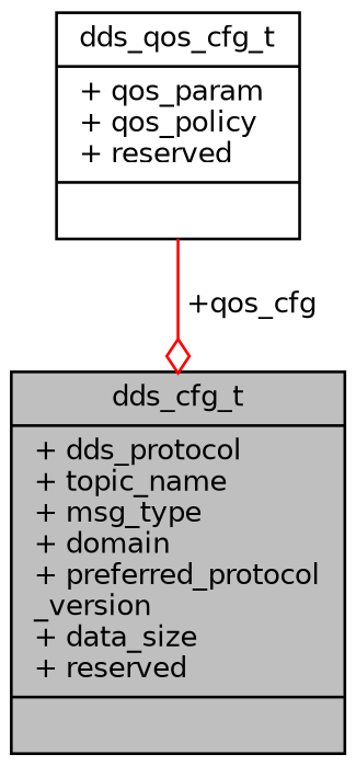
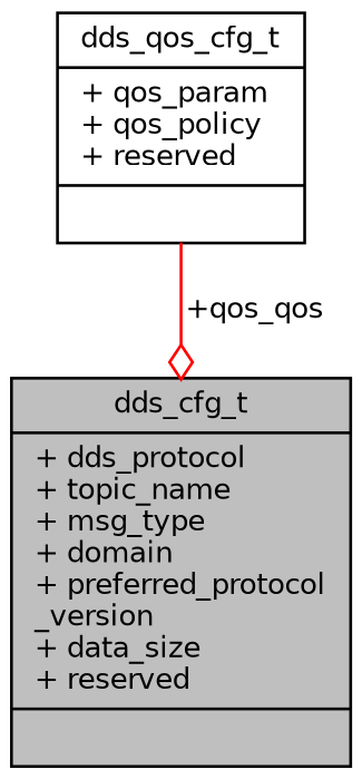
  digraph {
    node [color=black fontname=Helvetica fontsize=10 shape=record]
    n1 [fillcolor=grey75 fontcolor=black height=0.2 label="{dds_cfg_t\n|+ dds_protocol\l+ topic_name\l+ msg_type\l+ domain\l+ preferred_protocol\l_version\l+ data_size\l+ reserved\l|}" style=filled width=0.4]
    n2 [height=0.2 label="{dds_qos_cfg_t\n|+ qos_param\l+ qos_policy\l+ reserved\l|}" width=0.4]
-   n2 -> n1 [arrowhead=odiamond color=red fontname=Helvetica fontsize=10 label=" +qos_cfg" labelfontname=Helvetica labelfontsize=10 style=solid]
+   n2 -> n1 [arrowhead=odiamond color=red fontname=Helvetica fontsize=10 label=" +qos_qos" labelfontname=Helvetica labelfontsize=10 style=solid]
  }
